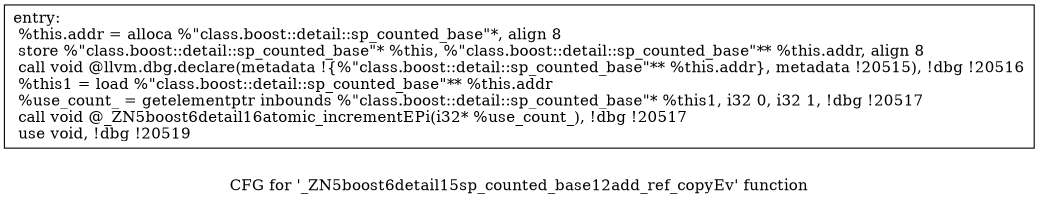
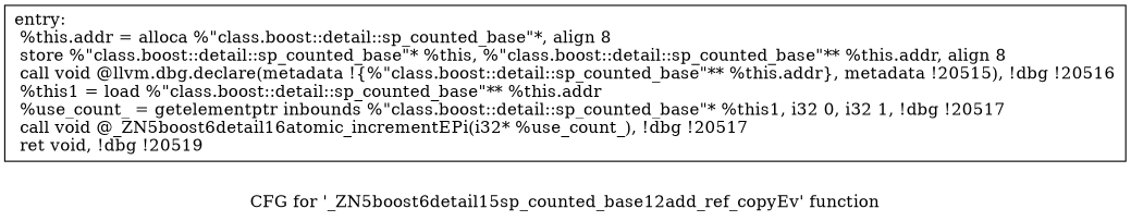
  digraph {
    label="CFG for '_ZN5boost6detail15sp_counted_base12add_ref_copyEv' function"
-   n1 [label="{entry:\l  %this.addr = alloca %\"class.boost::detail::sp_counted_base\"*, align 8\l  store %\"class.boost::detail::sp_counted_base\"* %this, %\"class.boost::detail::sp_counted_base\"** %this.addr, align 8\l  call void @llvm.dbg.declare(metadata !\{%\"class.boost::detail::sp_counted_base\"** %this.addr\}, metadata !20515), !dbg !20516\l  %this1 = load %\"class.boost::detail::sp_counted_base\"** %this.addr\l  %use_count_ = getelementptr inbounds %\"class.boost::detail::sp_counted_base\"* %this1, i32 0, i32 1, !dbg !20517\l  call void @_ZN5boost6detail16atomic_incrementEPi(i32* %use_count_), !dbg !20517\l  use void, !dbg !20519\l}" shape=record]
+   n1 [label="{entry:\l  %this.addr = alloca %\"class.boost::detail::sp_counted_base\"*, align 8\l  store %\"class.boost::detail::sp_counted_base\"* %this, %\"class.boost::detail::sp_counted_base\"** %this.addr, align 8\l  call void @llvm.dbg.declare(metadata !\{%\"class.boost::detail::sp_counted_base\"** %this.addr\}, metadata !20515), !dbg !20516\l  %this1 = load %\"class.boost::detail::sp_counted_base\"** %this.addr\l  %use_count_ = getelementptr inbounds %\"class.boost::detail::sp_counted_base\"* %this1, i32 0, i32 1, !dbg !20517\l  call void @_ZN5boost6detail16atomic_incrementEPi(i32* %use_count_), !dbg !20517\l  ret void, !dbg !20519\l}" shape=record]
  }
